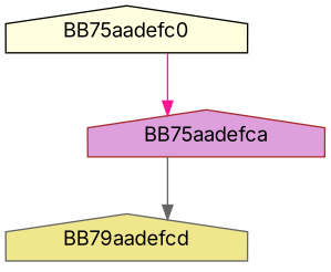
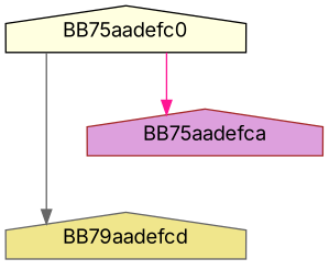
  digraph {
    fontname=Inter
    splines=ortho
    node [fontname=Inter shape=house style=filled]
    edge [fontname=Inter]
    BB75aadefc0 [color=black fillcolor=lightyellow]
    n2 [color=gray40 fillcolor=khaki label=BB79aadefcd]
    BB75aadefca [color=brown fillcolor=plum]
-   BB75aadefca -> n2 [color=gray40]
+   BB75aadefc0 -> n2 [color=gray40]
    BB75aadefc0 -> BB75aadefca [color=deeppink]
  }
